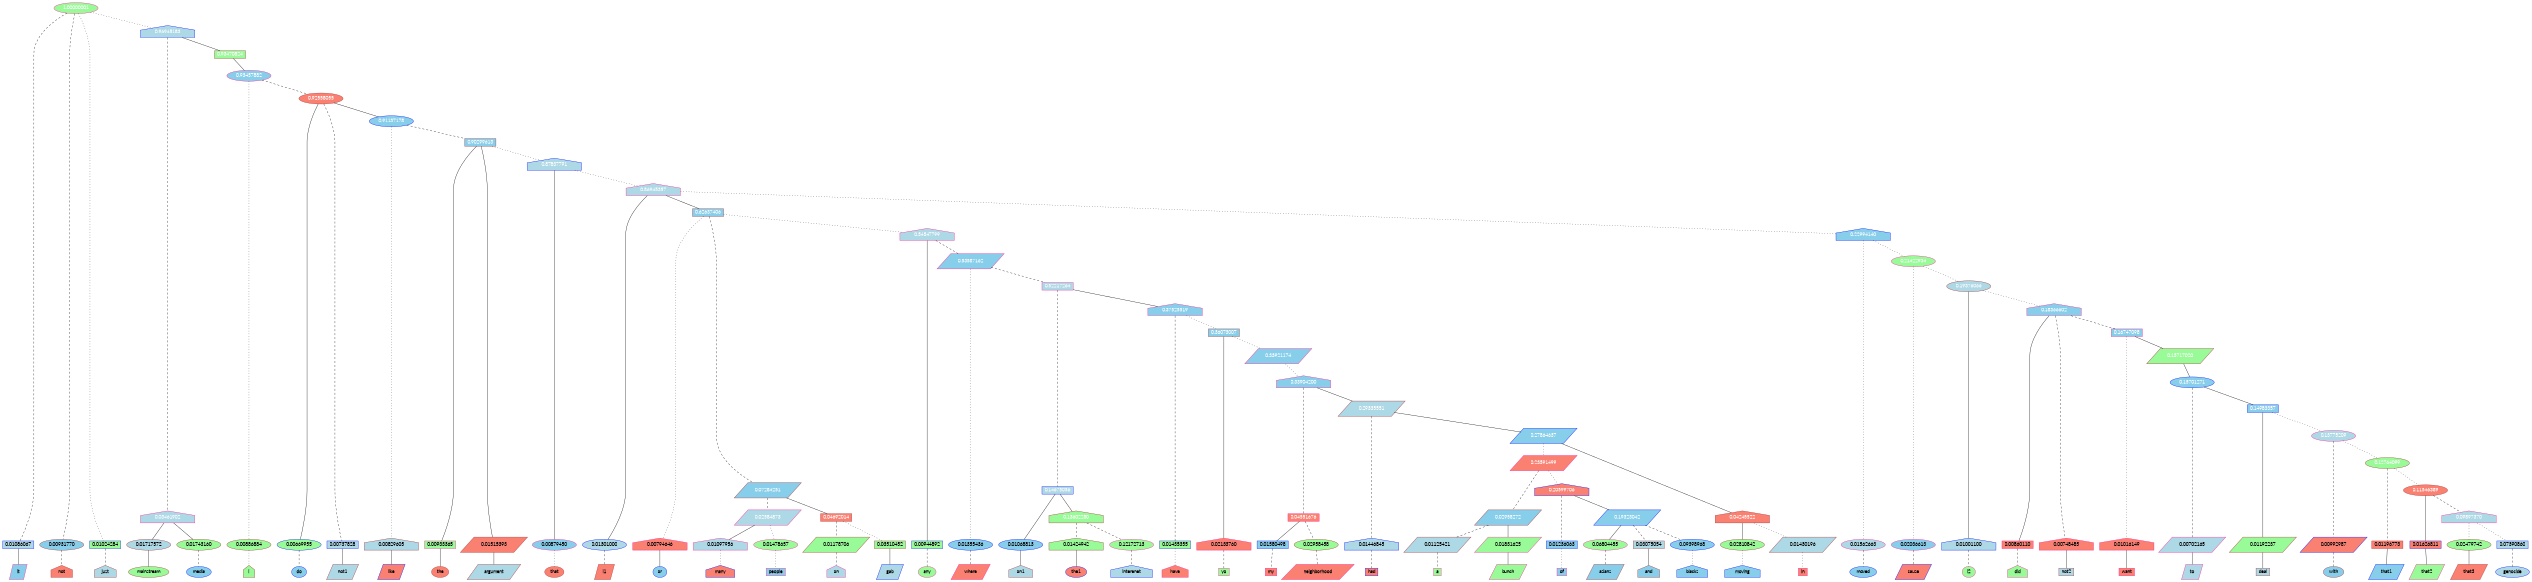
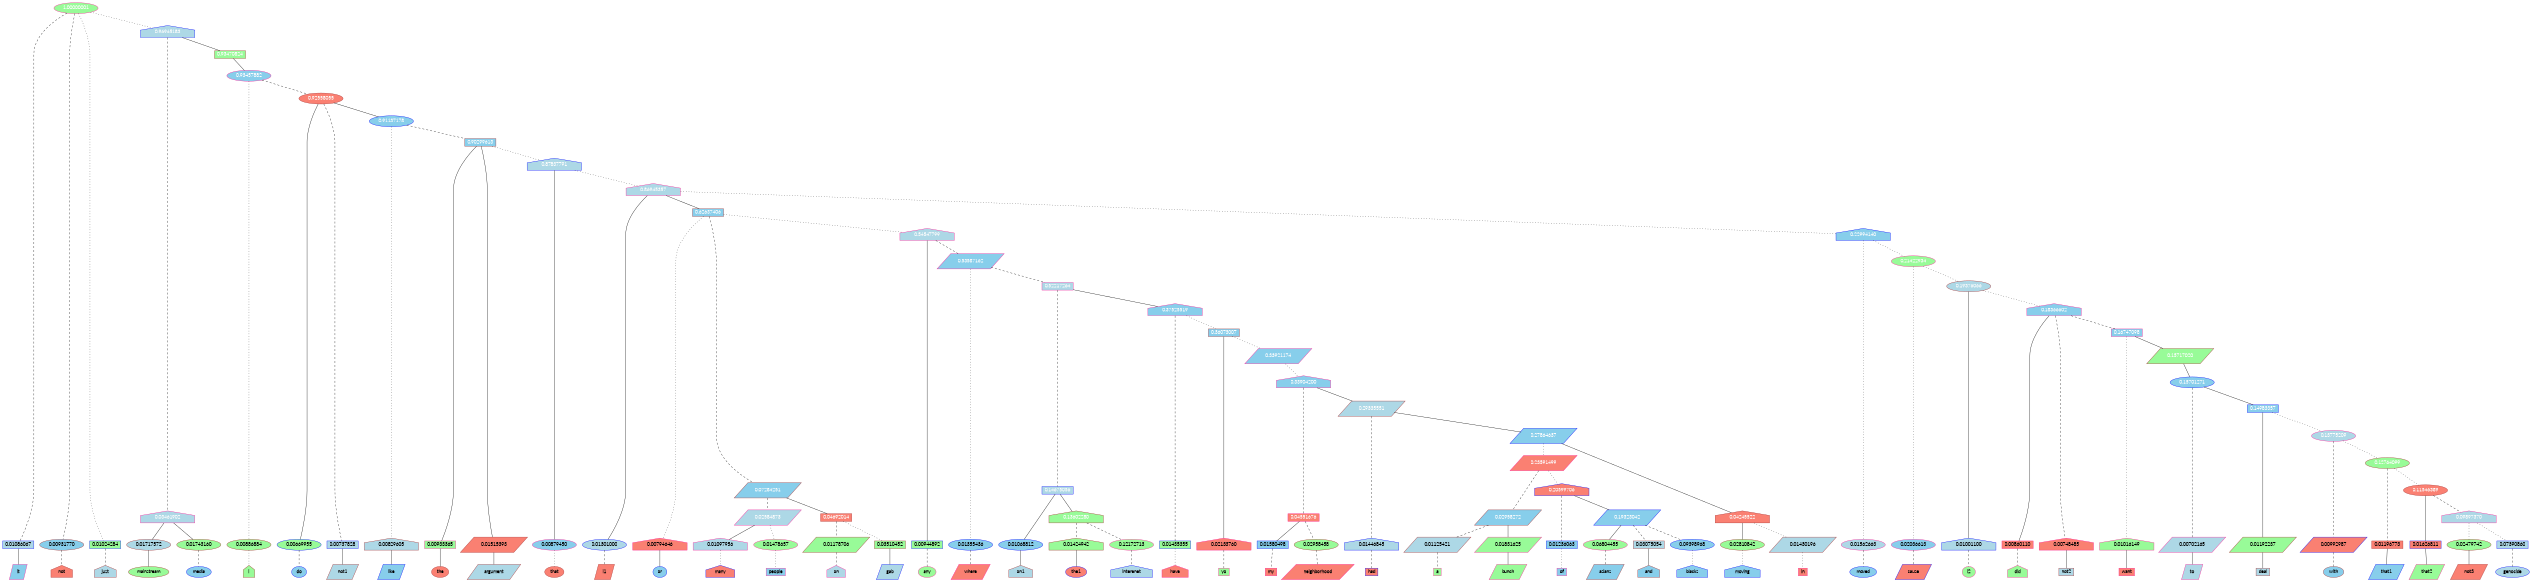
  graph {
    fontname=Lato
    node [color=deeppink fillcolor=skyblue fontname=Lato format=png nodesep=0.001 ordering=out overlap_scaling=0.01 ranksep=0.001 shape=ellipse style=filled]
    edge [fontname=Lato style=solid]
    n1 [height=0.15 label=it shape=parallelogram style="filled,solid" width=0.15]
    n2 [color=brown fillcolor=salmon height=0.15 label=not shape=house style="filled,solid" width=0.15]
    n3 [color=brown fillcolor=lightblue height=0.15 label=just shape=house style="filled,solid" width=0.15]
    n4 [color=brown fillcolor=palegreen height=0.15 label=mainstream style="filled,solid" width=0.15]
    n5 [color=blue height=0.15 label=media style="filled,solid" width=0.15]
    n6 [color=brown fillcolor=palegreen height=0.15 label=i shape=house style="filled,solid" width=0.15]
    n7 [color=blue height=0.15 label=do style="filled,solid" width=0.15]
    n8 [color=brown fillcolor=lightblue height=0.15 label=not1 shape=parallelogram style="filled,solid" width=0.15]
-   n9 [color=blue fillcolor=salmon height=0.15 label=like shape=parallelogram style="filled,solid" width=0.15]
+   n9 [color=blue height=0.15 label=like shape=parallelogram style="filled,solid" width=0.15]
    n10 [color=brown fillcolor=salmon height=0.15 label=the style="filled,solid" width=0.15]
    n11 [color=brown fillcolor=lightblue height=0.15 label=argument shape=parallelogram style="filled,solid" width=0.15]
    n12 [color=brown fillcolor=salmon height=0.15 label=that style="filled,solid" width=0.15]
    n13 [color=blue fillcolor=salmon height=0.15 label=many shape=house style="filled,solid" width=0.15]
    n14 [height=0.15 label=people shape=box style="filled,solid" width=0.15]
    n15 [fillcolor=lightblue height=0.15 label=on shape=house style="filled,solid" width=0.15]
    n16 [color=blue fillcolor=lightblue height=0.15 label=gab shape=parallelogram style="filled,solid" width=0.15]
    n17 [color=blue height=0.15 label=or style="filled,solid" width=0.15]
    n18 [fillcolor=palegreen height=0.15 label=any style="filled,solid" width=0.15]
    n19 [fillcolor=salmon height=0.15 label=where shape=parallelogram style="filled,solid" width=0.15]
    n20 [color=brown fillcolor=lightblue height=0.15 label=on1 shape=house style="filled,solid" width=0.15]
    n21 [color=blue fillcolor=salmon height=0.15 label=the1 style="filled,solid" width=0.15]
    n22 [color=blue fillcolor=lightblue height=0.15 label=interenet shape=house style="filled,solid" width=0.15]
    n23 [fillcolor=salmon height=0.15 label=have shape=house style="filled,solid" width=0.15]
    n24 [fillcolor=palegreen height=0.15 label=yo shape=box style="filled,solid" width=0.15]
    n25 [fillcolor=salmon height=0.15 label=my shape=box style="filled,solid" width=0.15]
    n26 [fillcolor=salmon height=0.15 label=neighborhood shape=parallelogram style="filled,solid" width=0.15]
    n27 [color=blue fillcolor=salmon height=0.15 label=had shape=box style="filled,solid" width=0.15]
    n28 [fillcolor=palegreen height=0.15 label=a shape=box style="filled,solid" width=0.15]
    n29 [fillcolor=palegreen height=0.15 label=bunch shape=parallelogram style="filled,solid" width=0.15]
    n30 [height=0.15 label=of shape=box style="filled,solid" width=0.15]
    n31 [color=brown height=0.15 label=asians shape=parallelogram style="filled,solid" width=0.15]
    n32 [color=brown height=0.15 label=and shape=house style="filled,solid" width=0.15]
    n33 [color=blue height=0.15 label=blacks shape=house style="filled,solid" width=0.15]
    n34 [color=blue height=0.15 label=moving shape=house style="filled,solid" width=0.15]
    n35 [fillcolor=salmon height=0.15 label=in shape=box style="filled,solid" width=0.15]
    n36 [color=brown fillcolor=salmon height=0.15 label=i1 shape=parallelogram style="filled,solid" width=0.15]
    n37 [color=blue height=0.15 label=moved style="filled,solid" width=0.15]
    n38 [color=blue fillcolor=salmon height=0.15 label=cause shape=parallelogram style="filled,solid" width=0.15]
    n39 [fillcolor=palegreen height=0.15 label=i2 style="filled,solid" width=0.15]
    n40 [fillcolor=palegreen height=0.15 label=did shape=house style="filled,solid" width=0.15]
    n41 [color=brown fillcolor=lightblue height=0.15 label=not2 shape=box style="filled,solid" width=0.15]
    n42 [fillcolor=salmon height=0.15 label=want shape=box style="filled,solid" width=0.15]
    n43 [fillcolor=lightblue height=0.15 label=to shape=parallelogram style="filled,solid" width=0.15]
    n44 [color=brown fillcolor=lightblue height=0.15 label=deal shape=box style="filled,solid" width=0.15]
    n45 [color=brown height=0.15 label=with style="filled,solid" width=0.15]
    n46 [color=blue height=0.15 label=that1 shape=parallelogram style="filled,solid" width=0.15]
    n47 [fillcolor=palegreen height=0.15 label=that2 shape=parallelogram style="filled,solid" width=0.15]
-   n48 [color=brown fillcolor=salmon height=0.15 label=that3 shape=parallelogram style="filled,solid" width=0.15]
+   n48 [color=brown fillcolor=salmon height=0.15 label=not3 shape=parallelogram style="filled,solid" width=0.15]
    n49 [color=blue fillcolor=lightblue height=0.15 label=genocide style="filled,solid" width=0.15]
    n50 [color=blue fillcolor=lightblue fontcolor=black height=0.15 label=0.01086067 shape=box width=0.15]
    n51 [color=brown fontcolor=black height=0.15 label=0.00931770 width=0.15]
    n52 [color=blue fillcolor=palegreen fontcolor=black height=0.15 label=0.01024284 shape=box width=0.15]
    n53 [color=brown fillcolor=lightblue fontcolor=black height=0.15 label=0.01717572 width=0.15]
    n54 [color=brown fillcolor=palegreen fontcolor=black height=0.15 label=0.01743160 width=0.15]
    n55 [color=brown fillcolor=palegreen fontcolor=black height=0.15 label=0.00886884 width=0.15]
    n56 [color=blue fillcolor=palegreen fontcolor=black height=0.15 label=0.00669955 width=0.15]
    n57 [color=blue fillcolor=lightblue fontcolor=black height=0.15 label=0.00737828 shape=box width=0.15]
    n58 [color=brown fillcolor=lightblue fontcolor=black height=0.15 label=0.00829605 shape=house width=0.15]
    n59 [fillcolor=palegreen fontcolor=black height=0.15 label=0.00933365 shape=box width=0.15]
    n60 [color=brown fillcolor=salmon fontcolor=black height=0.15 label=0.01515393 shape=parallelogram width=0.15]
    n61 [fontcolor=black height=0.15 label=0.00879450 width=0.15]
    n62 [fillcolor=lightblue fontcolor=black height=0.15 label=0.01097956 shape=house width=0.15]
    n63 [fillcolor=palegreen fontcolor=black height=0.15 label=0.01478657 width=0.15]
    n64 [color=brown fillcolor=palegreen fontcolor=black height=0.15 label=0.01178706 shape=parallelogram width=0.15]
    n65 [color=brown fillcolor=palegreen fontcolor=black height=0.15 label=0.03510452 shape=box width=0.15]
    n66 [fillcolor=salmon fontcolor=black height=0.15 label=0.00794646 shape=house width=0.15]
    n67 [color=blue fillcolor=palegreen fontcolor=black height=0.15 label=0.00944892 shape=box width=0.15]
    n68 [color=blue fontcolor=black height=0.15 label=0.01355436 width=0.15]
-   n69 [color=blue fontcolor=black height=0.15 label=0.01068813 width=0.15]
+   n69 [color=blue fontcolor=black height=0.15 label=0.01068812 width=0.15]
    n70 [color=brown fillcolor=palegreen fontcolor=black height=0.15 label=0.01424942 shape=house width=0.15]
    n71 [fillcolor=palegreen fontcolor=black height=0.15 label=0.12172713 width=0.15]
    n72 [color=blue fillcolor=palegreen fontcolor=black height=0.15 label=0.01435355 shape=box width=0.15]
    n73 [fillcolor=salmon fontcolor=black height=0.15 label=0.02133760 shape=house width=0.15]
    n74 [color=blue fontcolor=black height=0.15 label=0.01580498 shape=box width=0.15]
    n75 [color=brown fillcolor=palegreen fontcolor=black height=0.15 label=0.02958458 width=0.15]
    n76 [color=blue fillcolor=lightblue fontcolor=black height=0.15 label=0.01446845 shape=house width=0.15]
    n77 [color=brown fillcolor=lightblue fontcolor=black height=0.15 label=0.01125421 shape=parallelogram width=0.15]
    n78 [fillcolor=palegreen fontcolor=black height=0.15 label=0.01831625 shape=parallelogram width=0.15]
    n79 [color=blue fontcolor=black height=0.15 label=0.01236063 shape=box width=0.15]
    n80 [fillcolor=palegreen fontcolor=black height=0.15 label=0.06804455 width=0.15]
    n81 [color=brown fillcolor=lightblue fontcolor=black height=0.15 label=0.03075054 shape=box width=0.15]
    n82 [color=blue fontcolor=black height=0.15 label=0.09398968 width=0.15]
    n83 [color=brown fillcolor=palegreen fontcolor=black height=0.15 label=0.02810842 width=0.15]
    n84 [color=brown fillcolor=lightblue fontcolor=black height=0.15 label=0.01430196 shape=parallelogram width=0.15]
    n85 [color=blue fillcolor=lightblue fontcolor=black height=0.15 label=0.01301000 width=0.15]
    n86 [fillcolor=lightblue fontcolor=black height=0.15 label=0.01562663 width=0.15]
    n87 [fontcolor=black height=0.15 label=0.02036613 width=0.15]
    n88 [color=blue fillcolor=lightblue fontcolor=black height=0.15 label=0.01001100 shape=house width=0.15]
    n89 [fillcolor=salmon fontcolor=black height=0.15 label=0.00860110 shape=box width=0.15]
    n90 [fillcolor=salmon fontcolor=black height=0.15 label=0.00748485 shape=house width=0.15]
-   n91 [fillcolor=salmon fontcolor=black height=0.15 label=0.01016149 shape=house width=0.15]
+   n91 [fillcolor=palegreen fontcolor=black height=0.15 label=0.01016149 shape=house width=0.15]
    n92 [fillcolor=lightblue fontcolor=black height=0.15 label=0.00702165 shape=parallelogram width=0.15]
    n93 [color=brown fillcolor=palegreen fontcolor=black height=0.15 label=0.01192237 shape=parallelogram width=0.15]
    n94 [color=blue fillcolor=salmon fontcolor=black height=0.15 label=0.00992987 shape=parallelogram width=0.15]
    n95 [color=brown fillcolor=salmon fontcolor=black height=0.15 label=0.01196773 shape=box width=0.15]
    n96 [color=blue fillcolor=salmon fontcolor=black height=0.15 label=0.01626811 shape=box width=0.15]
    n97 [color=brown fillcolor=palegreen fontcolor=black height=0.15 label=0.02479742 width=0.15]
    n98 [color=blue fillcolor=lightblue fontcolor=black height=0.15 label=0.07390860 shape=box width=0.15]
    n99 [fillcolor=palegreen fontcolor=grey99 height=0.15 label=1.00000001 width=0.15]
    n100 [color=blue fillcolor=lightblue fontcolor=grey99 height=0.15 label=0.96945183 shape=house width=0.15]
    n101 [fillcolor=lightblue fontcolor=grey99 height=0.15 label=0.03461902 shape=house width=0.15]
    n102 [color=brown fillcolor=palegreen fontcolor=grey99 height=0.15 label=0.93470824 shape=box width=0.15]
    n103 [fontcolor=grey99 height=0.15 label=0.93457882 width=0.15]
    n104 [color=brown fillcolor=salmon fontcolor=grey99 height=0.15 label=0.92558055 width=0.15]
    n105 [color=blue fontcolor=grey99 height=0.15 label=0.91137178 width=0.15]
    n106 [color=brown fontcolor=grey99 height=0.15 label=0.90299613 shape=box width=0.15]
    n107 [color=blue fillcolor=lightblue fontcolor=grey99 height=0.15 label=0.87837791 shape=house width=0.15]
    n108 [fillcolor=lightblue fontcolor=grey99 height=0.15 label=0.86945357 shape=house width=0.15]
    n109 [color=brown fontcolor=grey99 height=0.15 label=0.62637406 shape=box width=0.15]
    n110 [color=blue fontcolor=grey99 height=0.15 label=0.22994140 shape=house width=0.15]
    n111 [color=brown fontcolor=grey99 height=0.15 label=0.07284251 shape=parallelogram width=0.15]
    n112 [fillcolor=lightblue fontcolor=grey99 height=0.15 label=0.54547799 shape=house width=0.15]
    n113 [fillcolor=palegreen fontcolor=grey99 height=0.15 label=0.21422934 width=0.15]
    n114 [fillcolor=lightblue fontcolor=grey99 height=0.15 label=0.02584873 shape=parallelogram width=0.15]
    n115 [color=brown fillcolor=salmon fontcolor=grey99 height=0.15 label=0.04692014 shape=box width=0.15]
    n116 [fontcolor=grey99 height=0.15 label=0.53587162 shape=parallelogram width=0.15]
    n117 [color=brown fillcolor=lightblue fontcolor=grey99 height=0.15 label=0.19376066 width=0.15]
    n118 [fillcolor=lightblue fontcolor=grey99 height=0.15 label=0.52217264 shape=box width=0.15]
    n119 [fontcolor=grey99 height=0.15 label=0.18366602 shape=house width=0.15]
    n120 [color=blue fillcolor=lightblue fontcolor=grey99 height=0.15 label=0.14675056 shape=box width=0.15]
    n121 [fontcolor=grey99 height=0.15 label=0.37525519 shape=house width=0.15]
    n122 [fontcolor=grey99 height=0.15 label=0.16747098 shape=box width=0.15]
    n123 [color=brown fillcolor=palegreen fontcolor=grey99 height=0.15 label=0.13602280 shape=house width=0.15]
    n124 [color=brown fontcolor=grey99 height=0.15 label=0.36073007 shape=box width=0.15]
    n125 [color=brown fillcolor=palegreen fontcolor=grey99 height=0.15 label=0.15717020 shape=parallelogram width=0.15]
    n126 [fontcolor=grey99 height=0.15 label=0.33921174 shape=parallelogram width=0.15]
    n127 [color=blue fontcolor=grey99 height=0.15 label=0.15701271 width=0.15]
    n128 [fontcolor=grey99 height=0.15 label=0.33904200 shape=house width=0.15]
    n129 [color=blue fontcolor=grey99 height=0.15 label=0.14983357 shape=box width=0.15]
    n130 [fillcolor=salmon fontcolor=grey99 height=0.15 label=0.04551676 shape=box width=0.15]
    n131 [color=brown fillcolor=lightblue fontcolor=grey99 height=0.15 label=0.29335551 shape=parallelogram width=0.15]
    n132 [fillcolor=lightblue fontcolor=grey99 height=0.15 label=0.13775209 width=0.15]
    n133 [color=blue fontcolor=grey99 height=0.15 label=0.27864637 shape=parallelogram width=0.15]
    n134 [color=brown fillcolor=palegreen fontcolor=grey99 height=0.15 label=0.12764099 width=0.15]
    n135 [fillcolor=salmon fontcolor=grey99 height=0.15 label=0.23591499 shape=parallelogram width=0.15]
    n136 [color=brown fillcolor=salmon fontcolor=grey99 height=0.15 label=0.04245522 shape=house width=0.15]
    n137 [color=brown fillcolor=salmon fontcolor=grey99 height=0.15 label=0.11546389 width=0.15]
    n138 [color=brown fontcolor=grey99 height=0.15 label=0.02958272 shape=parallelogram width=0.15]
    n139 [color=blue fillcolor=salmon fontcolor=grey99 height=0.15 label=0.20599706 shape=house width=0.15]
    n140 [fillcolor=lightblue fontcolor=grey99 height=0.15 label=0.09897370 shape=house width=0.15]
    n141 [color=blue fontcolor=grey99 height=0.15 label=0.19323042 shape=parallelogram width=0.15]
    subgraph sub_1 {
      rank=same
      n1
      n2
      n3
      n4
      n5
      n6
      n7
      n8
      n9
      n10
      n11
      n12
      n13
      n14
      n15
      n16
      n17
      n18
      n19
      n20
      n21
      n22
      n23
      n24
      n25
      n26
      n27
      n28
      n29
      n30
      n31
      n32
      n33
      n34
      n35
      n36
      n37
      n38
      n39
      n40
      n41
      n42
      n43
      n44
      n45
      n46
      n47
      n48
      n49
    }
    subgraph sub_2 {
      rank=same
      n50
      n51
      n52
      n53
      n54
      n55
      n56
      n57
      n58
      n59
      n60
      n61
      n62
      n63
      n64
      n65
      n66
      n67
      n68
      n69
      n70
      n71
      n72
      n73
      n74
      n75
      n76
      n77
      n78
      n79
      n80
      n81
      n82
      n83
      n84
      n85
      n86
      n87
      n88
      n89
      n90
      n91
      n92
      n93
      n94
      n95
      n96
      n97
      n98
    }
    n50 -- n1
    n51 -- n2 [style=dashed]
    n52 -- n3 [style=dashed]
    n53 -- n4
    n54 -- n5 [style=dashed]
    n55 -- n6 [style=dotted]
    n56 -- n7 [style=dashed]
    n57 -- n8
    n58 -- n9
    n59 -- n10
    n60 -- n11
    n61 -- n12 [style=dotted]
    n62 -- n13 [style=dotted]
    n63 -- n14 [style=dotted]
    n64 -- n15 [style=dashed]
    n65 -- n16
    n66 -- n17
    n67 -- n18 [style=dashed]
    n68 -- n19 [style=dashed]
    n69 -- n20
    n70 -- n21
    n71 -- n22 [style=dashed]
    n72 -- n23 [style=dotted]
    n73 -- n24 [style=dashed]
    n74 -- n25 [style=dashed]
    n75 -- n26 [style=dashed]
    n76 -- n27 [style=dashed]
    n77 -- n28 [style=dashed]
    n78 -- n29
    n79 -- n30 [style=dotted]
    n80 -- n31 [style=dashed]
    n81 -- n32
    n82 -- n33 [style=dotted]
    n83 -- n34 [style=dotted]
    n84 -- n35 [style=dotted]
    n85 -- n36 [style=dashed]
    n86 -- n37 [style=dashed]
    n87 -- n38 [style=dashed]
    n88 -- n39 [style=dashed]
    n89 -- n40 [style=dashed]
    n90 -- n41
    n91 -- n42
    n92 -- n43
    n93 -- n44
    n94 -- n45 [style=dashed]
    n95 -- n46
    n96 -- n47
    n97 -- n48
    n98 -- n49 [style=dashed]
    n99 -- n50 [style=dashed]
    n99 -- n51 [style=dashed]
    n99 -- n52 [style=dotted]
    n99 -- n100 [style=dotted]
    n100 -- n101 [style=dashed]
    n100 -- n102
    n101 -- n53
    n101 -- n54
    n102 -- n103
    n103 -- n55 [style=dotted]
    n103 -- n104 [style=dashed]
    n104 -- n56
    n104 -- n57 [style=dashed]
    n104 -- n105
    n105 -- n58 [style=dotted]
    n105 -- n106 [style=dashed]
    n106 -- n59
    n106 -- n60
    n106 -- n107 [style=dotted]
    n107 -- n61
    n107 -- n108 [style=dotted]
    n108 -- n85
    n108 -- n109
    n108 -- n110 [style=dotted]
    n109 -- n66 [style=dotted]
    n109 -- n111 [style=dashed]
    n109 -- n112 [style=dotted]
    n110 -- n86 [style=dotted]
    n110 -- n113 [style=dotted]
    n111 -- n114 [style=dashed]
    n111 -- n115
    n112 -- n67
    n112 -- n116 [style=dashed]
    n113 -- n87 [style=dotted]
    n113 -- n117 [style=dotted]
    n114 -- n62
    n114 -- n63 [style=dotted]
    n115 -- n64 [style=dashed]
    n115 -- n65 [style=dotted]
    n116 -- n68 [style=dotted]
    n116 -- n118 [style=dashed]
    n117 -- n88
    n117 -- n119 [style=dotted]
    n118 -- n120 [style=dashed]
    n118 -- n121
    n119 -- n89
    n119 -- n90 [style=dashed]
    n119 -- n122 [style=dashed]
    n120 -- n69
    n120 -- n123
    n121 -- n72 [style=dashed]
    n121 -- n124 [style=dotted]
    n122 -- n91 [style=dotted]
    n122 -- n125
    n123 -- n70 [style=dashed]
    n123 -- n71 [style=dashed]
    n124 -- n73
    n124 -- n126 [style=dotted]
    n125 -- n127
    n126 -- n128 [style=dotted]
    n127 -- n92 [style=dashed]
    n127 -- n129
    n128 -- n130 [style=dashed]
    n128 -- n131
    n129 -- n93
    n129 -- n132 [style=dotted]
    n130 -- n74
    n130 -- n75 [style=dashed]
    n131 -- n76 [style=dashed]
    n131 -- n133
    n132 -- n94 [style=dashed]
    n132 -- n134 [style=dotted]
    n133 -- n135 [style=dotted]
    n133 -- n136
    n134 -- n95 [style=dashed]
    n134 -- n137 [style=dotted]
    n135 -- n138 [style=dashed]
    n135 -- n139 [style=dotted]
    n136 -- n83
    n136 -- n84 [style=dotted]
    n137 -- n96
    n137 -- n140 [style=dashed]
    n138 -- n77 [style=dashed]
    n138 -- n78
    n139 -- n79 [style=dashed]
    n139 -- n141
    n140 -- n97 [style=dotted]
    n140 -- n98 [style=dotted]
    n141 -- n80
    n141 -- n81 [style=dashed]
    n141 -- n82 [style=dashed]
  }
